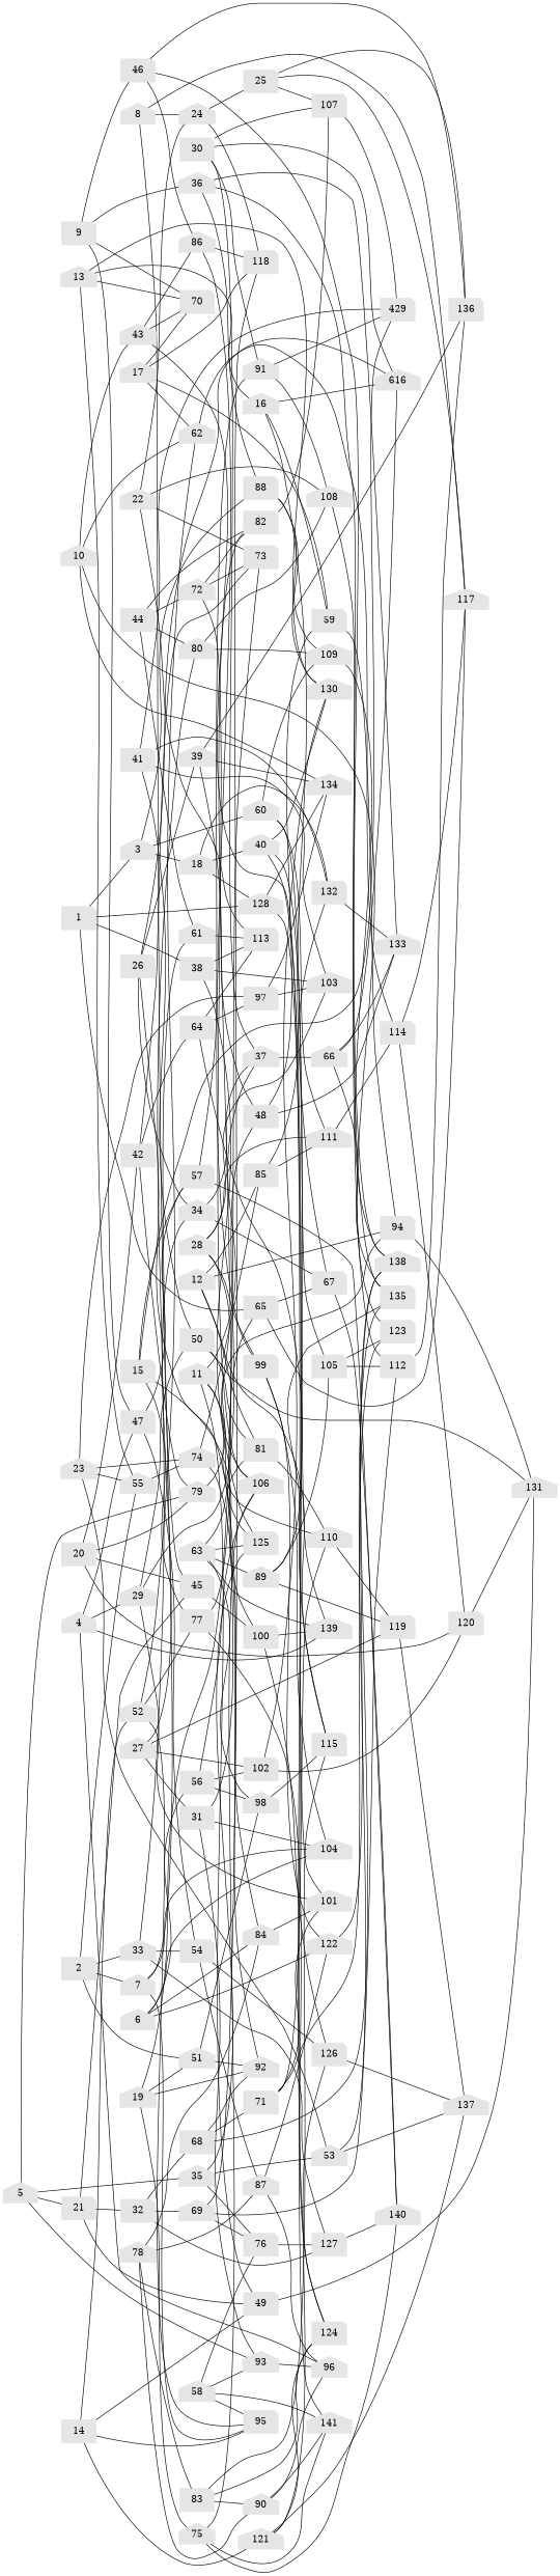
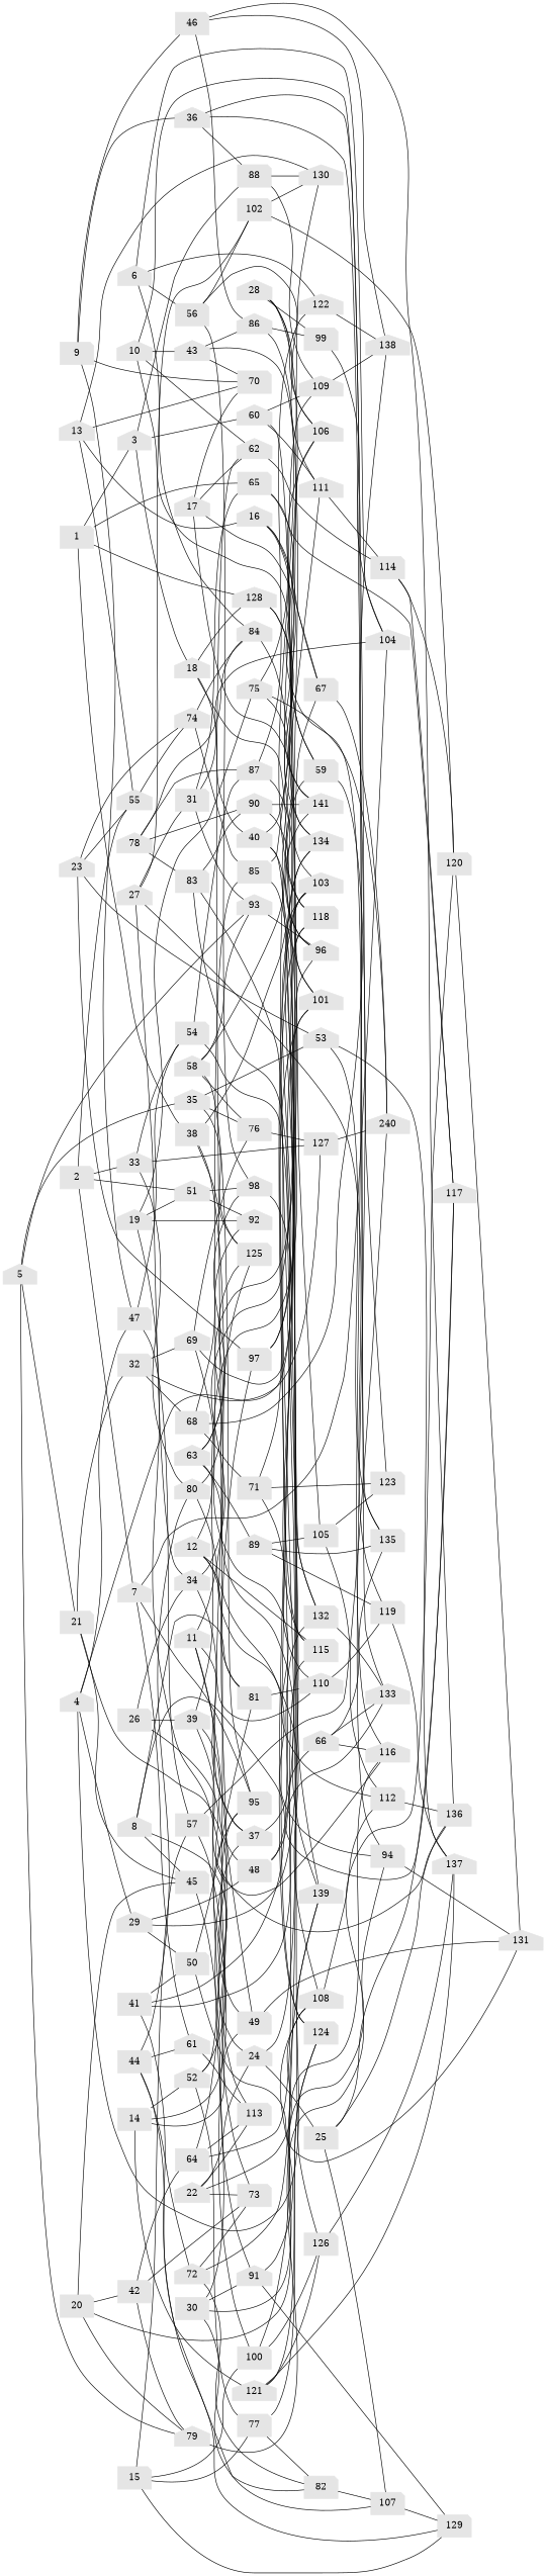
  graph {
    rankdir=LR
    node [color=gray90 shape=house style=filled]
    1 [shape=note]
    3
    38 [shape=note]
    65 [shape=note]
    128
    18
    60
    88 [shape=note]
    125 [shape=note]
    113 [shape=note]
    103
    117
    67 [shape=note]
    134
    141
    2 [shape=note]
    7
    33
    51
    55
    104
    61
    95 [shape=note]
    127 [shape=note]
    54 [shape=note]
    80
    92
    98
    74
    40
    132 [shape=note]
    111
    105 [shape=note]
    109
    130
    4
    29
    47 [shape=note]
    96
    139
    48 [shape=note]
    50 [shape=note]
    101
    57 [shape=note]
    21 [shape=note]
    5
    35
    79
    93
    45 [shape=note]
    49 [shape=note]
    32 [shape=note]
    53
    76 [shape=note]
    94 [shape=note]
    56 [shape=note]
    6
    84
    122
    102 [shape=note]
    106
    138
    8
    24
    81 [shape=note]
    118 [shape=note]
    25 [shape=note]
    100 [shape=note]
    110
    9 [shape=note]
    36
    46 [shape=note]
    70 [shape=note]
    133
    135 [shape=note]
    136 [shape=note]
    86
    10
    43
    62
    123 [shape=note]
    114 [shape=note]
    11
    37
    66
    131
    119 [shape=note]
    12
    85 [shape=note]
    115 [shape=note]
    13
    16
    59 [shape=note]
-   116 [label=616]
+   116
    14 [shape=note]
    52
    121
    77 [shape=note]
    124 [shape=note]
    137
    126 [shape=note]
    15 [shape=note]
-   129 [shape=note label=429]
+   129 [shape=note]
    91
-   140
+   140 [label=240]
    82 [shape=note]
    17
    19
    73 [shape=note]
    75
    20 [shape=note]
    42 [shape=note]
    120 [shape=note]
    64 [shape=note]
    68 [shape=note]
    69
    22
    108
    112 [shape=note]
    23
    97 [shape=note]
    107 [shape=note]
    26 [shape=note]
    34
    39
    27
    31 [shape=note]
    99 [shape=note]
    28
    30 [shape=note]
    71 [shape=note]
    87
    41 [shape=note]
    44 [shape=note]
    72
    58
    63
    89
    78
    83 [shape=note]
    90
    1 -- 3
    1 -- 38
    1 -- 65
    1 -- 128
    3 -- 18
    3 -- 60
    3 -- 88
    38 -- 125
    38 -- 113
    38 -- 103
    65 -- 117
    65 -- 67
    128 -- 134
    128 -- 141
    18 -- 128
    18 -- 40
    18 -- 132
    60 -- 111
    60 -- 105
    60 -- 109
    88 -- 109
    88 -- 130
    67 -- 140
    2 -- 7
    2 -- 33
    2 -- 51
    2 -- 55
    7 -- 104
    7 -- 61
    7 -- 95
    33 -- 127
    33 -- 54
    33 -- 80
    51 -- 92
    51 -- 98
    55 -- 74
    61 -- 113
    127 -- 140
    54 -- 126
    54 -- 87
    80 -- 109
    80 -- 108
    98 -- 115
    74 -- 84
    74 -- 85
    40 -- 130
    40 -- 139
    40 -- 124
    132 -- 133
    111 -- 114
    105 -- 123
    105 -- 112
    109 -- 138
    4 -- 29
    4 -- 47
    4 -- 96
    4 -- 139
    29 -- 48
    29 -- 50
    29 -- 101
    47 -- 54
    47 -- 57
    48 -- 133
    48 -- 59
    50 -- 81
    50 -- 131
    57 -- 91
    57 -- 140
    21 -- 45
    21 -- 49
    21 -- 32
    5 -- 21
    5 -- 35
    5 -- 79
    5 -- 93
    35 -- 125
    35 -- 53
    35 -- 76
    79 -- 94
    93 -- 96
    45 -- 100
    49 -- 131
    32 -- 127
    32 -- 68
    32 -- 69
    53 -- 135
    53 -- 137
    76 -- 127
    94 -- 131
    56 -- 98
    56 -- 102
    56 -- 106
    6 -- 104
    6 -- 56
    6 -- 84
    6 -- 122
    84 -- 101
    122 -- 138
    102 -- 130
    102 -- 120
    8 -- 117
    8 -- 45
    8 -- 24
-   63 -- 81
+   8 -- 81
    24 -- 118
    24 -- 25
    81 -- 110
    25 -- 117
    25 -- 136
    25 -- 107
    100 -- 139
    100 -- 126
    110 -- 119
    9 -- 47
    9 -- 36
    9 -- 46
    9 -- 70
    36 -- 88
    36 -- 133
    36 -- 135
    46 -- 138
    46 -- 136
    46 -- 86
    86 -- 118
    86 -- 99
    10 -- 134
    10 -- 43
    10 -- 62
    10 -- 123
    43 -- 101
    43 -- 70
    43 -- 86
    62 -- 114
    114 -- 117
    114 -- 120
    11 -- 125
    11 -- 49
    11 -- 110
    11 -- 37
    37 -- 66
    66 -- 133
    66 -- 135
    66 -- 116
    119 -- 137
    12 -- 94
    12 -- 81
    12 -- 85
    12 -- 115
    85 -- 132
    85 -- 111
    13 -- 55
    13 -- 130
    13 -- 70
    13 -- 16
    16 -- 67
    16 -- 59
    16 -- 116
    59 -- 94
    14 -- 95
    14 -- 49
    14 -- 52
    14 -- 121
    52 -- 95
    52 -- 62
    52 -- 77
    121 -- 124
    121 -- 137
    121 -- 126
    77 -- 124
    77 -- 82
    126 -- 137
    15 -- 57
    15 -- 100
    15 -- 77
    15 -- 129
    91 -- 129
    91 -- 108
    82 -- 107
    17 -- 118
    17 -- 70
    17 -- 62
    17 -- 59
    19 -- 51
    19 -- 92
    19 -- 73
    19 -- 75
    75 -- 141
    75 -- 106
    75 -- 140
    20 -- 79
    20 -- 45
    20 -- 42
    20 -- 120
    42 -- 79
    42 -- 73
    42 -- 64
    120 -- 131
    64 -- 113
    64 -- 115
    64 -- 97
    68 -- 92
    68 -- 138
    68 -- 71
    69 -- 76
    69 -- 118
    69 -- 112
    22 -- 113
    22 -- 24
    22 -- 73
    22 -- 108
    108 -- 112
    112 -- 136
    23 -- 55
    23 -- 74
    23 -- 53
    23 -- 97
    97 -- 103
    97 -- 134
    107 -- 129
-   26 -- 92
    26 -- 116
    26 -- 34
    26 -- 39
    34 -- 67
    34 -- 37
    39 -- 134
    39 -- 48
    39 -- 136
    27 -- 102
    27 -- 119
    27 -- 34
    27 -- 31
    31 -- 65
    31 -- 104
    31 -- 93
    99 -- 104
-   99 -- 122
    28 -- 103
    28 -- 111
    28 -- 106
    28 -- 99
    30 -- 37
    30 -- 116
    30 -- 91
    30 -- 107
    71 -- 101
    71 -- 110
    71 -- 123
    87 -- 96
    87 -- 122
    41 -- 103
    41 -- 132
    41 -- 50
    41 -- 129
    44 -- 61
    44 -- 80
    44 -- 82
    44 -- 72
    72 -- 106
    72 -- 82
    72 -- 73
    58 -- 141
    58 -- 95
    58 -- 93
    58 -- 76
    63 -- 125
    63 -- 98
    63 -- 139
    63 -- 89
    89 -- 105
    89 -- 135
    89 -- 119
    78 -- 84
    78 -- 87
    78 -- 83
    78 -- 90
    83 -- 115
    83 -- 124
    83 -- 90
    90 -- 141
    90 -- 96
  }
